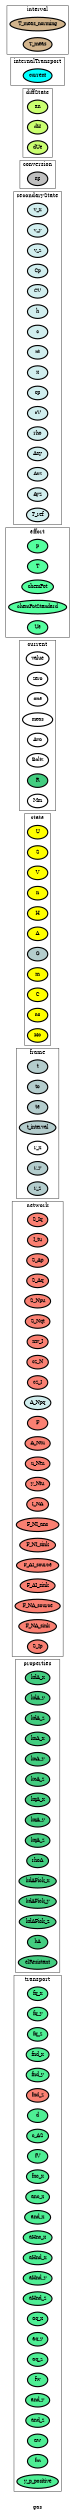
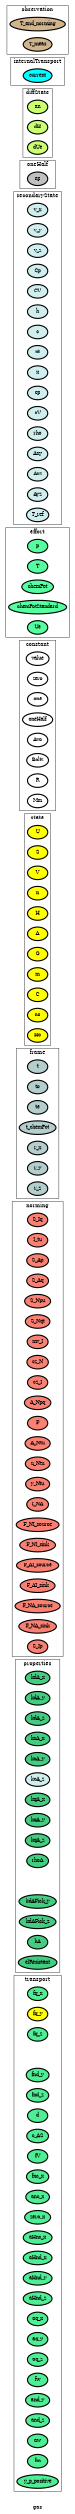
  digraph {
    label=gas
    rankdir=LR
    node [fillcolor=seagreen2 fontsize=12 penwidth=3 style=filled]
    n1 [label=fq_x]
-   n2 [label=fq_y]
+   n2 [fillcolor=yellow label=fq_y]
    n3 [label=fq_z]
-   n4 [label=fnd_x]
    n5 [label=fnd_y]
-   n6 [fillcolor=salmon label=fnd_z]
+   n6 [label=fnd_z]
    n7 [label=d]
    n8 [label=c_AS]
    n9 [label=fV]
    n10 [label=fnc_x]
    n11 [label=anc_x]
-   n12 [label=and_x]
+   n12 [label=zero_x]
    n13 [label=aHnc_x]
    n14 [label=aHnd_x]
    n15 [label=aHnd_y]
    n16 [label=aHnd_z]
    n17 [label=aq_x]
    n18 [label=aq_y]
    n19 [label=aq_z]
    n20 [label=fw]
    n21 [label=and_y]
    n22 [label=and_z]
    n23 [label=aw]
    n24 [label=fm]
    n25 [label=y_p_positive]
    n26 [fillcolor=seagreen3 label=kdA_x]
    n27 [fillcolor=seagreen3 label=kdA_y]
    n28 [fillcolor=seagreen3 label=kdA_z]
    n29 [fillcolor=seagreen3 label=kcA_x]
    n30 [fillcolor=seagreen3 label=kcA_y]
-   n31 [fillcolor=seagreen3 label=kcA_z]
+   n31 [fillcolor=lightcyan2 label=kcA_z]
    n32 [fillcolor=seagreen3 label=kqA_x]
    n33 [fillcolor=seagreen3 label=kqA_y]
    n34 [fillcolor=seagreen3 label=kqA_z]
    n35 [fillcolor=seagreen3 label=rhoA]
-   n36 [fillcolor=seagreen3 label=kdAFick_x]
    n37 [fillcolor=seagreen3 label=kdAFick_y]
    n38 [fillcolor=seagreen3 label=kdAFick_z]
    n39 [fillcolor=seagreen3 label=hA]
    n40 [fillcolor=seagreen3 label=elResistant]
    n41 [fillcolor=salmon label=S_Iq]
    n42 [fillcolor=salmon label=I_tu]
    n43 [fillcolor=salmon label=S_Ap]
    n44 [fillcolor=salmon label=S_Aq]
    n45 [fillcolor=salmon label=S_Npu]
    n46 [fillcolor=salmon label=S_Nqt]
    n47 [fillcolor=salmon label=mv_I]
    n48 [fillcolor=salmon label=cz_N]
    n49 [fillcolor=salmon label=cz_I]
-   n50 [fillcolor=lightcyan2 label=A_Npq]
+   n50 [fillcolor=salmon label=A_Npq]
    n51 [fillcolor=salmon label=F]
    n52 [fillcolor=salmon label=A_Ntu]
    n53 [fillcolor=salmon label=u_Ntu]
    n54 [fillcolor=salmon label=y_Ntu]
    n55 [fillcolor=salmon label=I_NA]
-   n56 [fillcolor=salmon label=F_NI_anc]
+   n56 [fillcolor=salmon label=F_NI_source]
    n57 [fillcolor=salmon label=F_NI_sink]
    n58 [fillcolor=salmon label=F_AI_source]
    n59 [fillcolor=salmon label=F_AI_sink]
    n60 [fillcolor=salmon label=F_NA_source]
    n61 [fillcolor=salmon label=F_NA_sink]
    n62 [fillcolor=salmon label=S_Ip]
    n63 [fillcolor=lightcyan3 label=t]
    n64 [fillcolor=lightcyan3 label=to]
    n65 [fillcolor=lightcyan3 label=te]
-   n66 [fillcolor=lightcyan3 label=t_interval]
-   n67 [fillcolor=white label=r_x]
+   n66 [fillcolor=lightcyan3 label=t_chemPot]
+   n67 [fillcolor=lightcyan3 label=r_x]
    n68 [fillcolor=lightcyan3 label=r_y]
    n69 [fillcolor=lightcyan3 label=r_z]
    n70 [fillcolor=yellow label=U]
    n71 [fillcolor=yellow label=S]
    n72 [fillcolor=yellow label=V]
    n73 [fillcolor=yellow label=n]
    n74 [fillcolor=yellow label=H]
    n75 [fillcolor=yellow label=A]
-   n76 [fillcolor=lightcyan3 label=G]
+   n76 [fillcolor=yellow label=G]
    n77 [fillcolor=yellow label=m]
    n78 [fillcolor=yellow label=C]
    n79 [fillcolor=yellow label=no]
    n80 [fillcolor=yellow label=Ho]
    n81 [fillcolor=white label=value]
    n82 [fillcolor=white label=zero]
    n83 [fillcolor=white label=one]
-   n84 [fillcolor=white label=meas]
+   n84 [fillcolor=white label=oneHalf]
    n85 [fillcolor=white label=Avo]
    n86 [fillcolor=white label=Boltz]
-   n87 [fillcolor=seagreen3 label=R]
+   n87 [fillcolor=white label=R]
    n88 [fillcolor=white label=Mm]
    n89 [fillcolor=seagreen1 label=p]
    n90 [fillcolor=seagreen1 label=T]
    n91 [fillcolor=seagreen1 label=chemPot]
    n92 [fillcolor=seagreen1 label=chemPotStandard]
    n93 [fillcolor=seagreen1 label=Ue]
    n94 [fillcolor=lightcyan2 label=v_x]
    n95 [fillcolor=lightcyan2 label=v_y]
    n96 [fillcolor=lightcyan2 label=v_z]
    n97 [fillcolor=lightcyan2 label=Cp]
    n98 [fillcolor=lightcyan2 label=CV]
    n99 [fillcolor=lightcyan2 label=h]
    n100 [fillcolor=lightcyan2 label=c]
    n101 [fillcolor=lightcyan2 label=nt]
    n102 [fillcolor=lightcyan2 label=x]
    n103 [fillcolor=lightcyan2 label=cp]
    n104 [fillcolor=lightcyan2 label=cV]
    n105 [fillcolor=lightcyan2 label=rho]
    n106 [fillcolor=lightcyan2 label=Axy]
    n107 [fillcolor=lightcyan2 label=Axz]
    n108 [fillcolor=lightcyan2 label=Ayz]
    n109 [fillcolor=lightcyan2 label=T_ref]
    n110 [fillcolor=grey label=np]
    n111 [fillcolor=darkolivegreen1 label=an]
    n112 [fillcolor=darkolivegreen1 label=dH]
    n113 [fillcolor=darkolivegreen1 label=dUe]
    n114 [fillcolor=cyan label=current]
-   n115 [fillcolor=tan label=T_meas_norming]
+   n115 [fillcolor=tan label=T_and_norming]
    n116 [fillcolor=tan label=T_meas]
    subgraph cluster_1 {
      label=transport
      n1
      n2
      n3
-     n4
      n5
      n6
      n7
      n8
      n9
      n10
      n11
      n12
      n13
      n14
      n15
      n16
      n17
      n18
      n19
      n20
      n21
      n22
      n23
      n24
      n25
    }
    subgraph cluster_2 {
      label=geometry
    }
    subgraph cluster_3 {
      label=properties
      n26
      n27
      n28
      n29
      n30
      n31
      n32
      n33
      n34
      n35
-     n36
      n37
      n38
      n39
      n40
    }
    subgraph cluster_4 {
-     label=network
+     label=norming
      n41
      n42
      n43
      n44
      n45
      n46
      n47
      n48
      n49
      n50
      n51
      n52
      n53
      n54
      n55
      n56
      n57
      n58
      n59
      n60
      n61
      n62
    }
    subgraph cluster_5 {
      label=differenceOperator
    }
    subgraph cluster_6 {
      label=frame
      n63
      n64
      n65
      n66
      n67
      n68
      n69
    }
    subgraph cluster_7 {
      label=state
      n70
      n71
      n72
      n73
      n74
      n75
      n76
      n77
      n78
      n79
      n80
    }
    subgraph cluster_8 {
-     label=current
+     label=constant
      n81
      n82
      n83
      n84
      n85
      n86
      n87
      n88
    }
    subgraph cluster_9 {
      label=effort
      n89
      n90
      n91
      n92
      n93
    }
    subgraph cluster_10 {
      label=secondaryState
      n94
      n95
      n96
      n97
      n98
      n99
      n100
      n101
      n102
      n103
      n104
      n105
      n106
      n107
      n108
      n109
    }
    subgraph cluster_11 {
-     label=conversion
+     label=oneHalf
      n110
    }
    subgraph cluster_12 {
      label=diffState
      n111
      n112
      n113
    }
    subgraph cluster_13 {
      label=internalTransport
      n114
    }
    subgraph cluster_14 {
      label=controlInput
    }
    subgraph cluster_15 {
-     label=interval
+     label=observation
      n115
      n116
    }
  }
